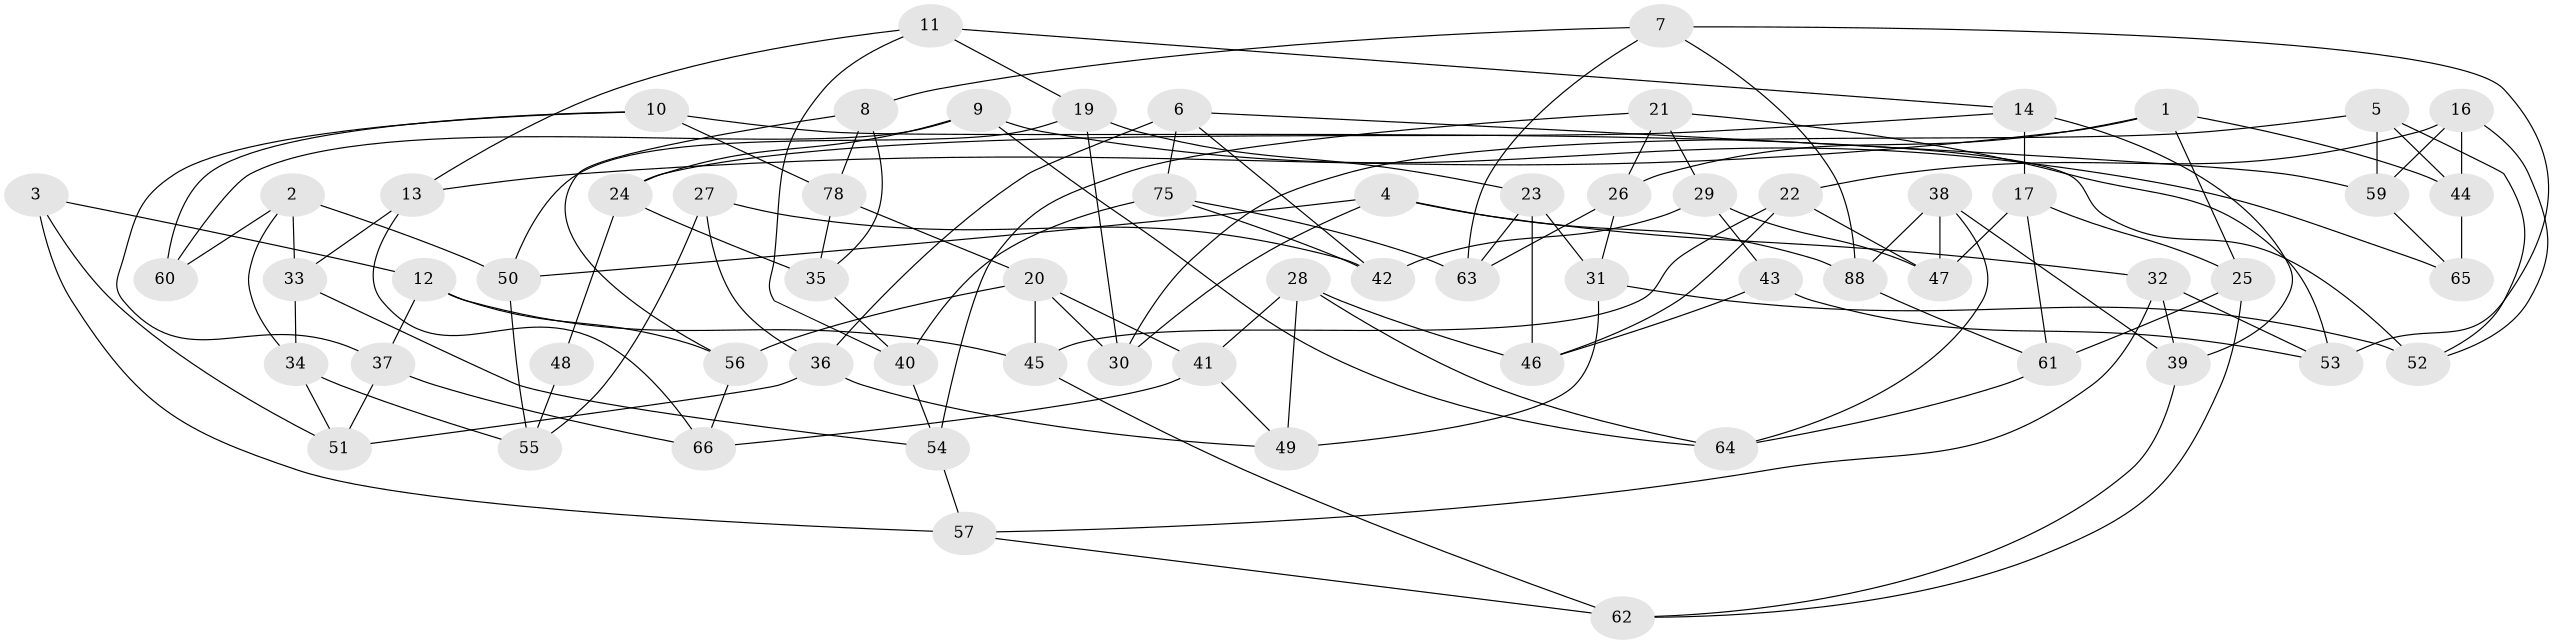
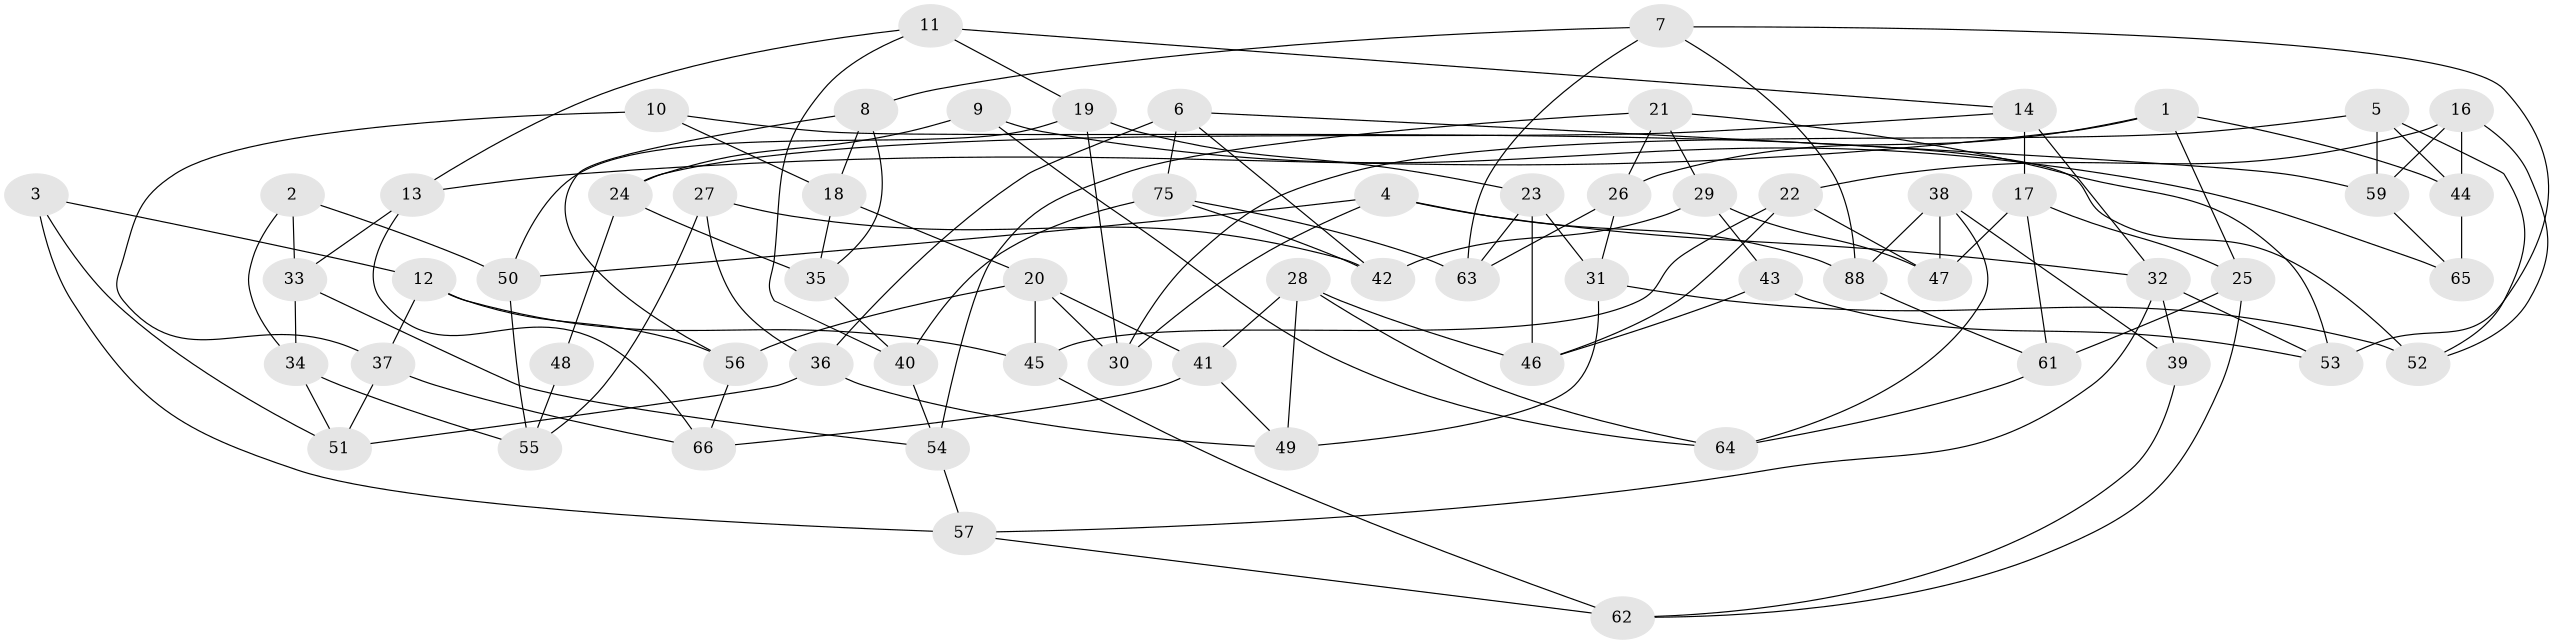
  graph {
    node [color=gray90 style=filled]
    1
    13
    25
    26
    44
    33
    66
    61
    62
    63
    31
    65
    2
    34
    50
-   60
    54
    51
    55
    3
    12
    57
    56
    37
    45
    48
    4
    30
    32
    n30 [label=88]
    53
    39
    5
    52
    59
    6
    n37 [label=75]
    36
    42
    40
    49
    7
    8
-   18 [label=78]
+   18
    35
    20
    9
    24
    64
    10
    11
    14
    19
    17
    23
    47
    16
    22
    46
    41
    21
    29
    43
    27
    28
    38
    1 -- 13
    1 -- 25
    1 -- 26
    1 -- 44
    13 -- 33
    13 -- 66
    25 -- 61
    25 -- 62
    26 -- 63
    26 -- 31
    44 -- 65
    33 -- 34
    33 -- 54
    61 -- 64
    31 -- 52
    31 -- 49
    2 -- 33
    2 -- 34
    2 -- 50
-   2 -- 60
    34 -- 51
    34 -- 55
    50 -- 55
    54 -- 57
    3 -- 51
    3 -- 12
    3 -- 57
    12 -- 56
    12 -- 37
    12 -- 45
    57 -- 62
    56 -- 66
    37 -- 66
    37 -- 51
    45 -- 62
    48 -- 55
    4 -- 50
    4 -- 30
    4 -- 32
    4 -- n30
    32 -- 57
    32 -- 53
    32 -- 39
    n30 -- 61
    39 -- 62
    5 -- 44
    5 -- 30
    5 -- 52
    5 -- 59
    59 -- 65
    6 -- 59
    6 -- n37
    6 -- 36
    6 -- 42
    n37 -- 63
    n37 -- 42
    n37 -- 40
    36 -- 51
    36 -- 49
    40 -- 54
    7 -- 63
    7 -- n30
    7 -- 53
    7 -- 8
    8 -- 56
    8 -- 18
    8 -- 35
    18 -- 35
    18 -- 20
    35 -- 40
    20 -- 56
    20 -- 45
    20 -- 30
    20 -- 41
    9 -- 65
-   9 -- 60
    9 -- 24
    9 -- 64
    24 -- 48
    24 -- 35
-   10 -- 60
    10 -- 37
    10 -- 52
    10 -- 18
    11 -- 13
    11 -- 40
    11 -- 14
    11 -- 19
-   14 -- 39
+   14 -- 32
    14 -- 24
    14 -- 17
    19 -- 50
    19 -- 30
    19 -- 23
    17 -- 25
    17 -- 61
    17 -- 47
    23 -- 63
    23 -- 31
    23 -- 46
    16 -- 44
    16 -- 52
    16 -- 59
    16 -- 22
    22 -- 45
    22 -- 47
    22 -- 46
    41 -- 66
    41 -- 49
    21 -- 26
    21 -- 54
    21 -- 53
    21 -- 29
    29 -- 42
    29 -- 47
    29 -- 43
    43 -- 53
    43 -- 46
    27 -- 55
    27 -- 36
    27 -- 42
    28 -- 49
    28 -- 64
    28 -- 46
    28 -- 41
    38 -- n30
    38 -- 39
    38 -- 64
    38 -- 47
  }
